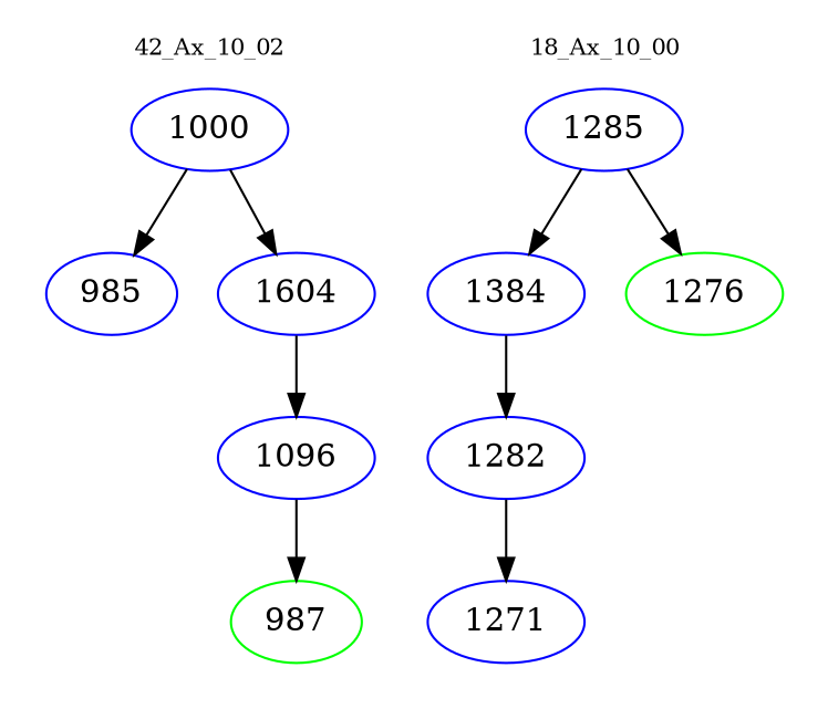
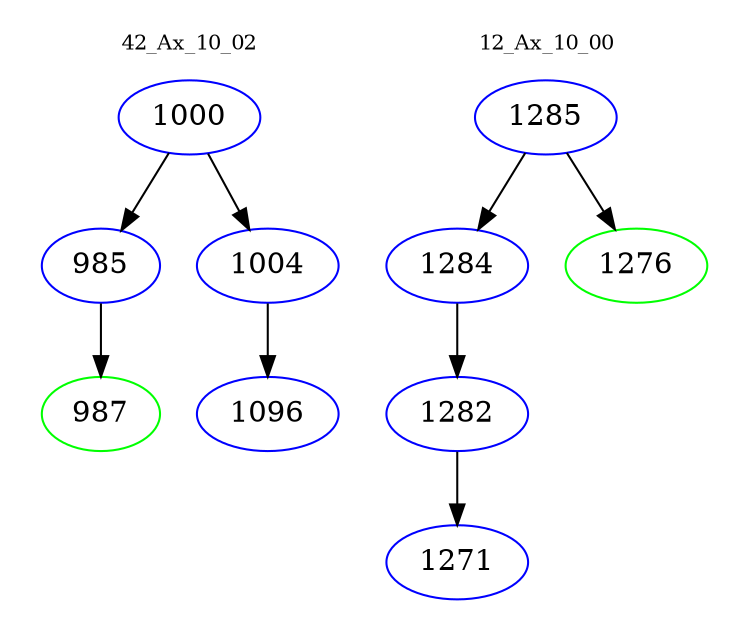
  digraph {
    node [color=blue]
    edge [color=black]
    n1 [label=1000]
    n2 [label=985]
-   n3 [label=1604]
+   n3 [label=1004]
    n4 [color=green label=987]
    n5 [label=1096]
-   n6 [label=1384]
+   n6 [label=1284]
    n7 [label=1282]
    n8 [label=1285]
    n9 [label=1271]
    n10 [color=green label=1276]
    subgraph cluster_1 {
      color=white
      fontsize=10
      label="42_Ax_10_02"
      n1
      n2
      n3
      n4
      n5
    }
    subgraph cluster_2 {
      color=white
      fontsize=10
-     label="18_Ax_10_00"
+     label="12_Ax_10_00"
      n6
      n7
      n8
      n9
      n10
    }
    n1 -> n2
    n1 -> n3
-   n5 -> n4
+   n2 -> n4
    n3 -> n5
    n6 -> n7
    n7 -> n9
    n8 -> n6
    n8 -> n10
  }
